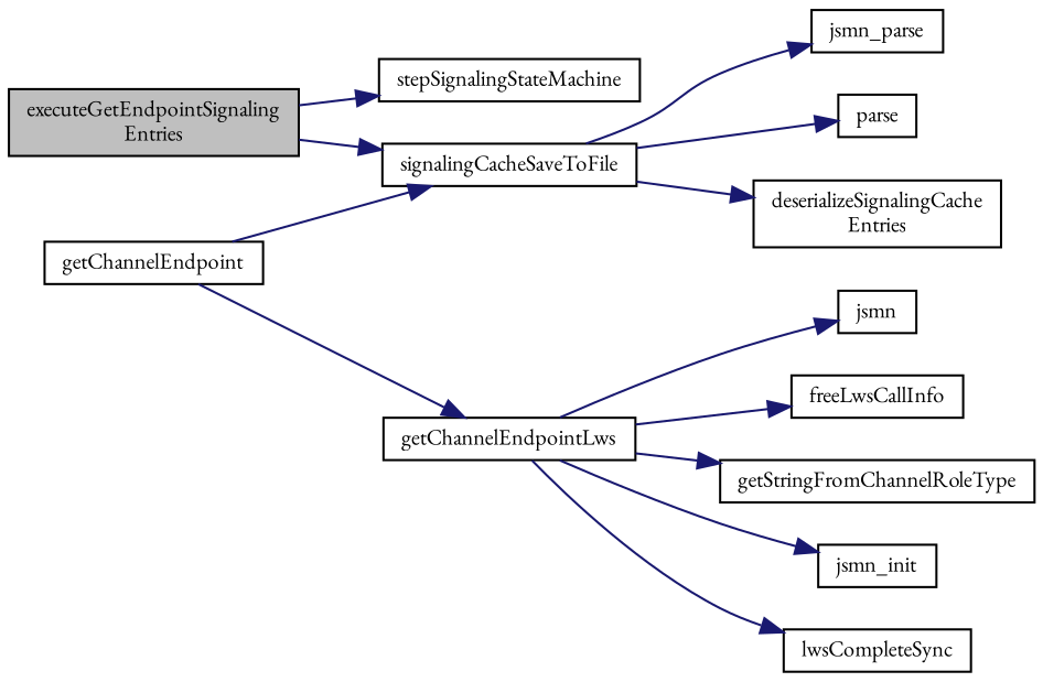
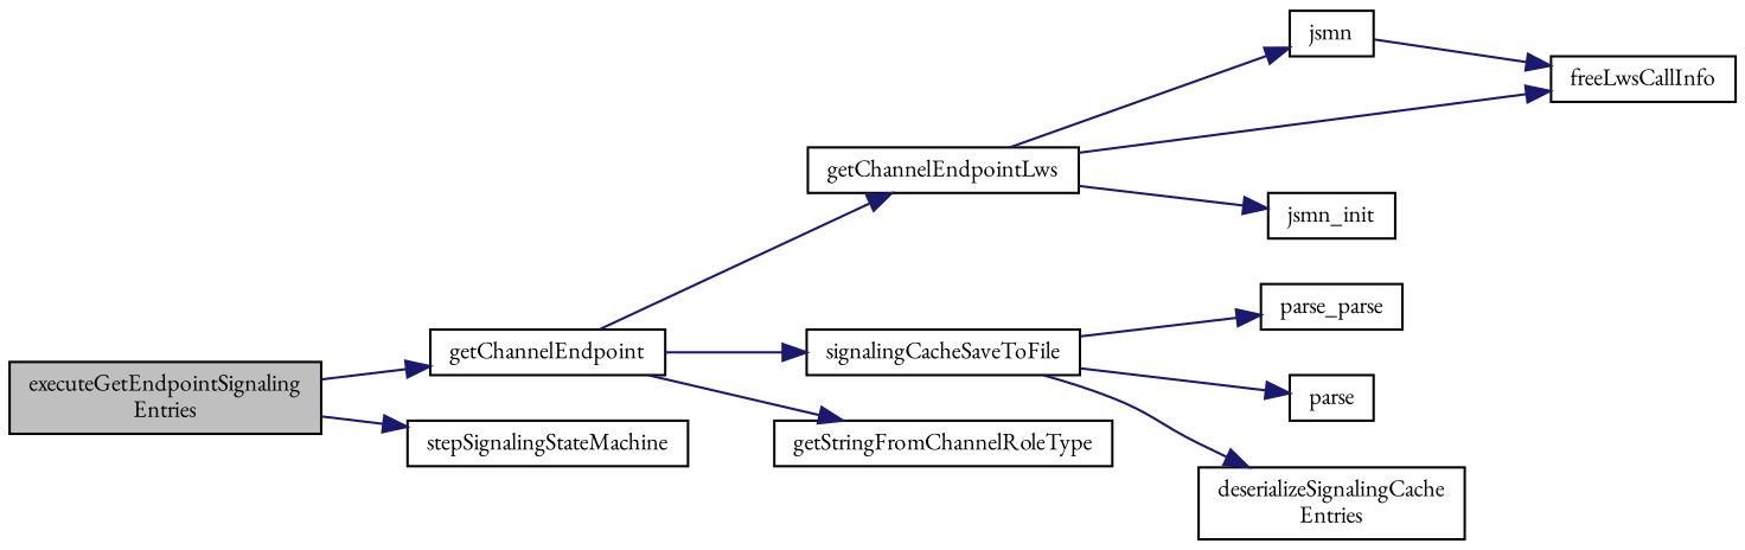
  digraph {
    fontname="EB Garamond"
    rankdir=LR
    node [color=black fillcolor=white fontname="EB Garamond" fontsize=10 shape=record style=filled]
    edge [color=midnightblue fontname="EB Garamond" fontsize=10 labelfontname=Helvetica labelfontsize=10 style=solid]
    n1 [fillcolor=grey75 fontcolor=black height=0.2 label="executeGetEndpointSignaling\lEntries" width=0.4]
    n2 [height=0.2 label=getChannelEndpoint width=0.4]
    n3 [height=0.2 label=stepSignalingStateMachine width=0.4]
    n4 [height=0.2 label=getChannelEndpointLws width=0.4]
    n5 [height=0.2 label=signalingCacheSaveToFile width=0.4]
    n6 [height=0.2 label=jsmn width=0.4]
    n7 [height=0.2 label=freeLwsCallInfo width=0.4]
    n8 [height=0.2 label=getStringFromChannelRoleType width=0.4]
    n9 [height=0.2 label=jsmn_init width=0.4]
-   n10 [height=0.2 label=lwsCompleteSync width=0.4]
-   n11 [height=0.2 label=jsmn_parse width=0.4]
+   n11 [height=0.2 label=parse_parse width=0.4]
    n12 [height=0.2 label=parse width=0.4]
    n13 [height=0.2 label="deserializeSignalingCache\lEntries" width=0.4]
-   n1 -> n5
+   n1 -> n2
    n1 -> n3
    n2 -> n4
    n2 -> n5
    n4 -> n6
    n4 -> n7
-   n4 -> n8
+   n2 -> n8
    n4 -> n9
-   n4 -> n10
    n5 -> n11
    n5 -> n12
    n5 -> n13
+   n6 -> n7
  }
